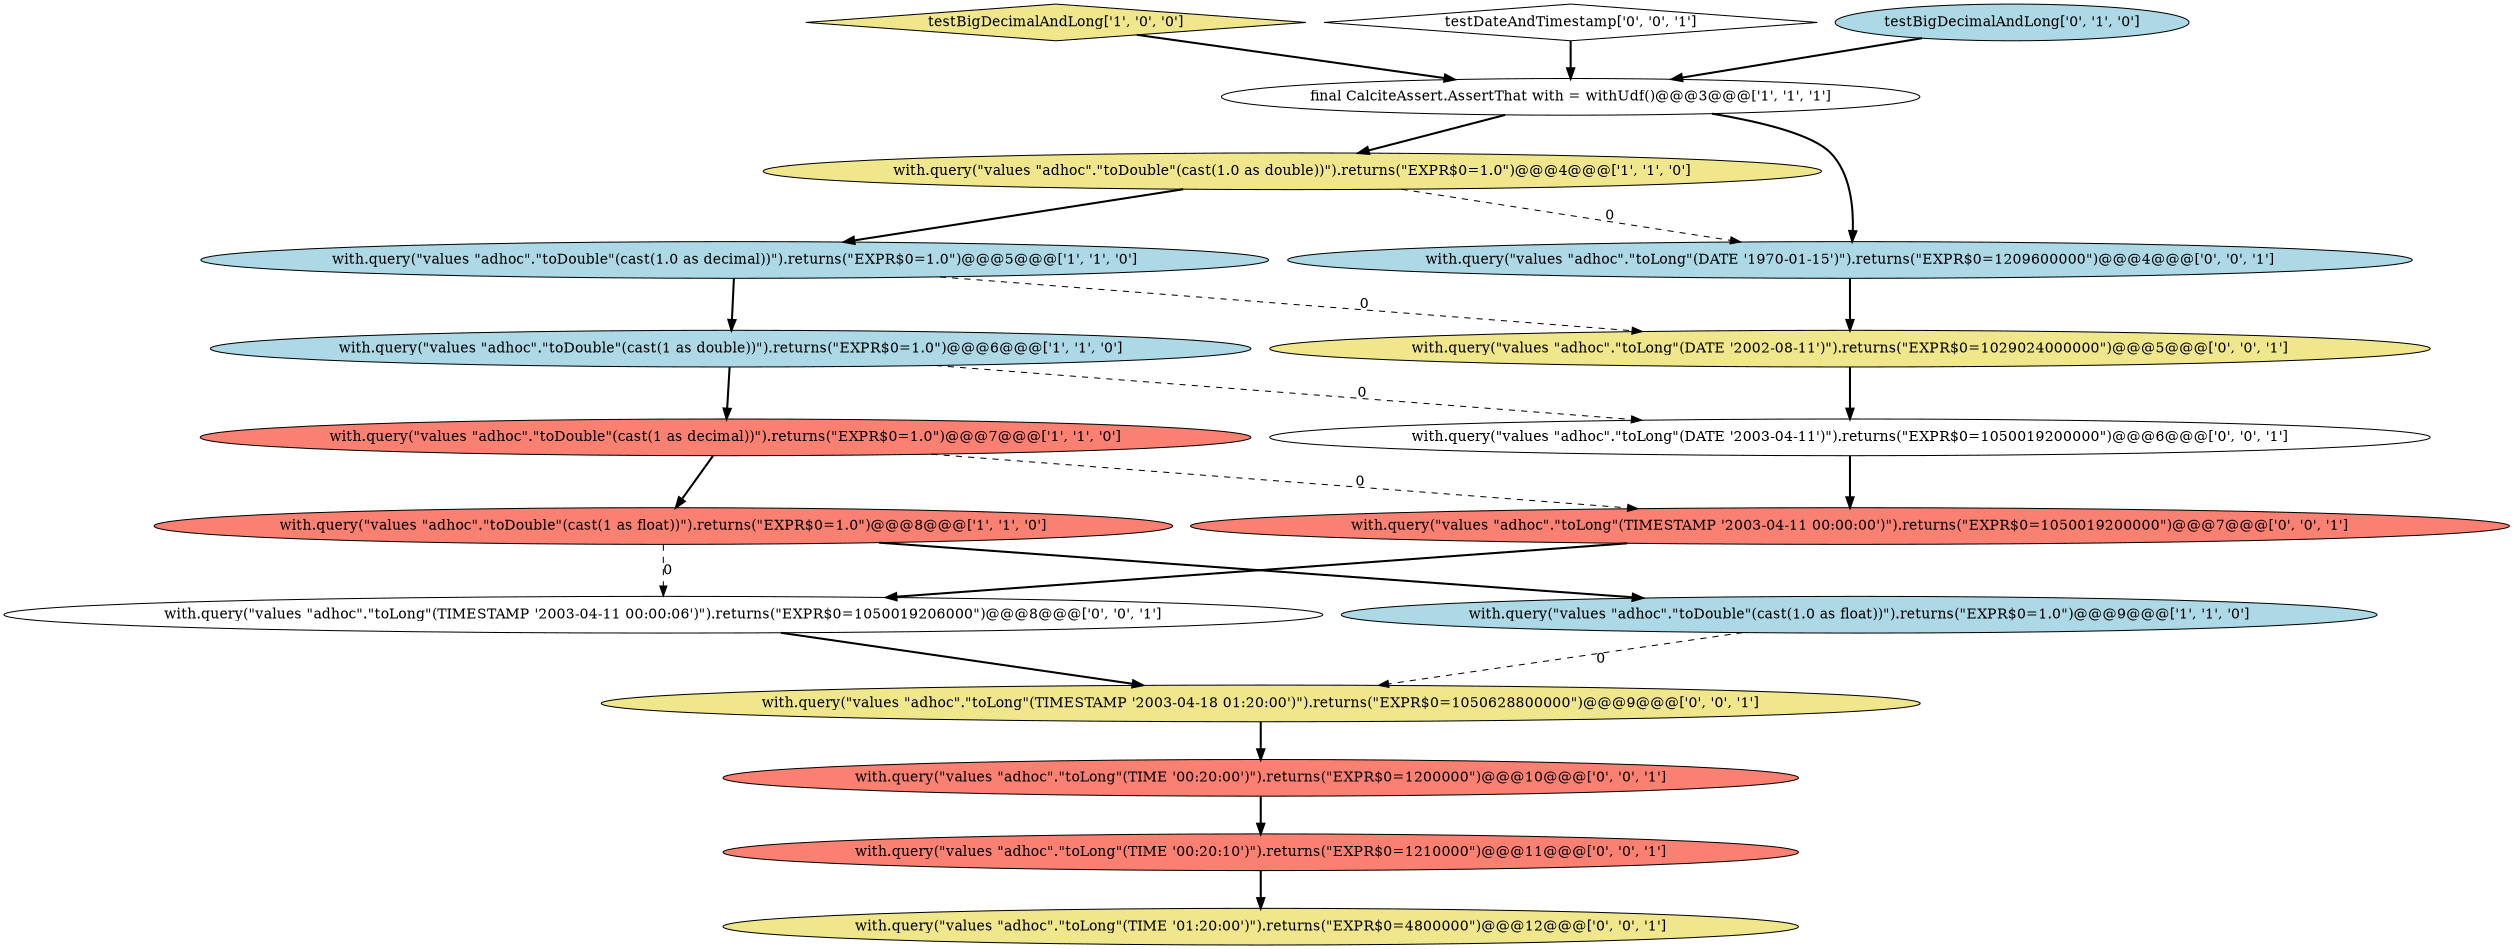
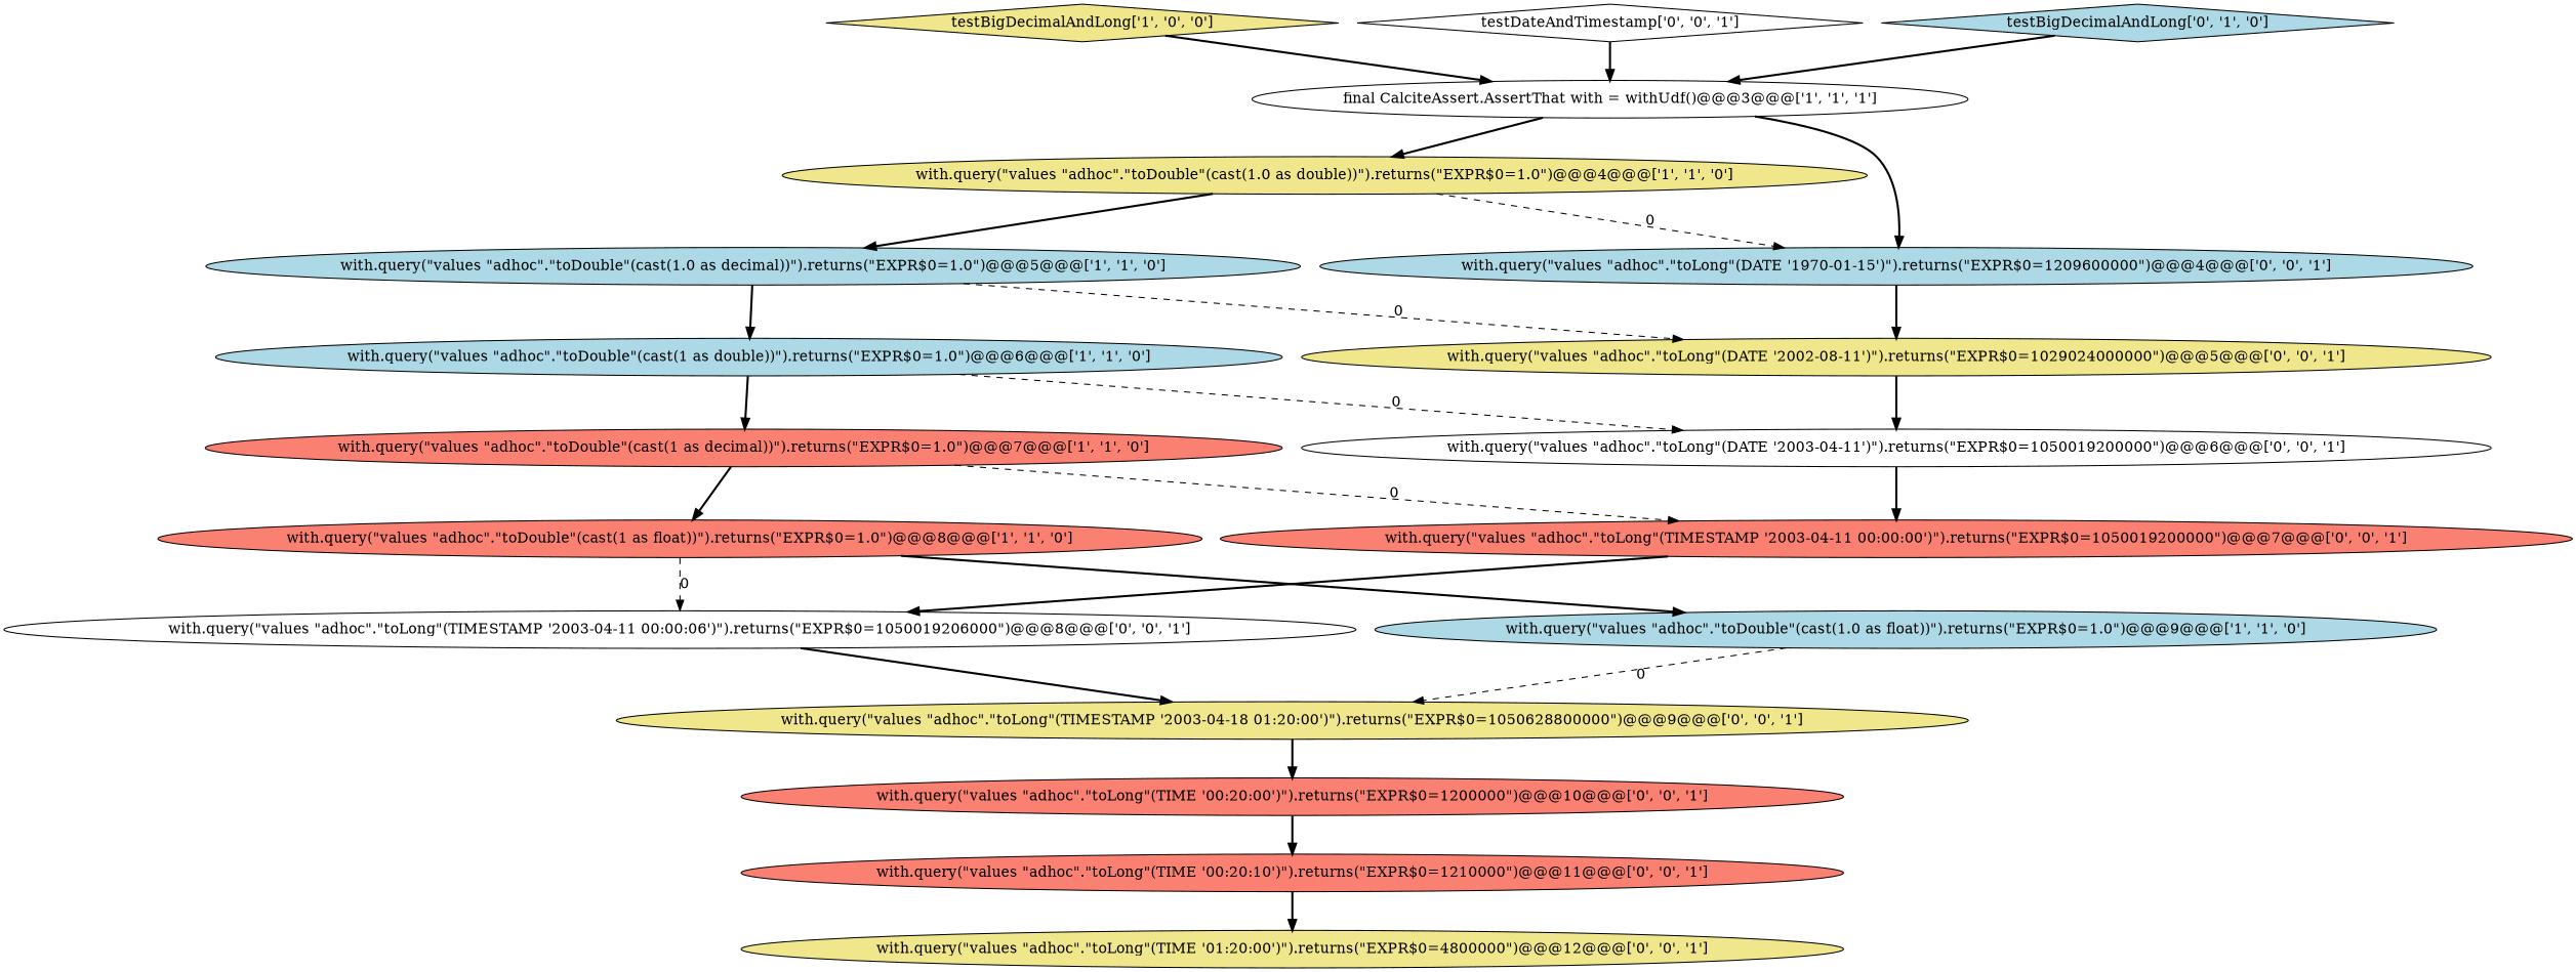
  digraph {
    node [fillcolor=salmon shape=ellipse style=filled]
    edge [style=bold]
    n1 [fillcolor=white label="with.query(\"values \"adhoc\".\"toLong\"(DATE '2003-04-11')\").returns(\"EXPR$0=1050019200000\")@@@6@@@['0', '0', '1']"]
    n2 [label="with.query(\"values \"adhoc\".\"toLong\"(TIMESTAMP '2003-04-11 00:00:00')\").returns(\"EXPR$0=1050019200000\")@@@7@@@['0', '0', '1']"]
    n3 [fillcolor=khaki label="with.query(\"values \"adhoc\".\"toLong\"(TIMESTAMP '2003-04-18 01:20:00')\").returns(\"EXPR$0=1050628800000\")@@@9@@@['0', '0', '1']"]
    n4 [label="with.query(\"values \"adhoc\".\"toLong\"(TIME '00:20:00')\").returns(\"EXPR$0=1200000\")@@@10@@@['0', '0', '1']"]
    n5 [fillcolor=khaki label="with.query(\"values \"adhoc\".\"toDouble\"(cast(1.0 as double))\").returns(\"EXPR$0=1.0\")@@@4@@@['1', '1', '0']"]
    n6 [fillcolor=lightblue label="with.query(\"values \"adhoc\".\"toDouble\"(cast(1.0 as decimal))\").returns(\"EXPR$0=1.0\")@@@5@@@['1', '1', '0']"]
    n7 [fillcolor=lightblue label="with.query(\"values \"adhoc\".\"toLong\"(DATE '1970-01-15')\").returns(\"EXPR$0=1209600000\")@@@4@@@['0', '0', '1']"]
    n8 [fillcolor=white label="with.query(\"values \"adhoc\".\"toLong\"(TIMESTAMP '2003-04-11 00:00:06')\").returns(\"EXPR$0=1050019206000\")@@@8@@@['0', '0', '1']"]
    n9 [fillcolor=lightblue label="with.query(\"values \"adhoc\".\"toDouble\"(cast(1 as double))\").returns(\"EXPR$0=1.0\")@@@6@@@['1', '1', '0']"]
    n10 [fillcolor=khaki label="with.query(\"values \"adhoc\".\"toLong\"(DATE '2002-08-11')\").returns(\"EXPR$0=1029024000000\")@@@5@@@['0', '0', '1']"]
    n11 [label="with.query(\"values \"adhoc\".\"toLong\"(TIME '00:20:10')\").returns(\"EXPR$0=1210000\")@@@11@@@['0', '0', '1']"]
    n12 [fillcolor=khaki label="with.query(\"values \"adhoc\".\"toLong\"(TIME '01:20:00')\").returns(\"EXPR$0=4800000\")@@@12@@@['0', '0', '1']"]
    n13 [fillcolor=khaki label="testBigDecimalAndLong['1', '0', '0']" shape=diamond]
    n14 [fillcolor=white label="final CalciteAssert.AssertThat with = withUdf()@@@3@@@['1', '1', '1']"]
    n15 [fillcolor=white label="testDateAndTimestamp['0', '0', '1']" shape=diamond]
    n16 [label="with.query(\"values \"adhoc\".\"toDouble\"(cast(1 as decimal))\").returns(\"EXPR$0=1.0\")@@@7@@@['1', '1', '0']"]
    n17 [label="with.query(\"values \"adhoc\".\"toDouble\"(cast(1 as float))\").returns(\"EXPR$0=1.0\")@@@8@@@['1', '1', '0']"]
-   n18 [fillcolor=lightblue label="testBigDecimalAndLong['0', '1', '0']"]
+   n18 [fillcolor=lightblue label="testBigDecimalAndLong['0', '1', '0']" shape=diamond]
    n19 [fillcolor=lightblue label="with.query(\"values \"adhoc\".\"toDouble\"(cast(1.0 as float))\").returns(\"EXPR$0=1.0\")@@@9@@@['1', '1', '0']"]
    n1 -> n2
    n2 -> n8
    n3 -> n4
    n4 -> n11
    n5 -> n6
    n5 -> n7 [label=0 style=dashed]
    n6 -> n9
    n6 -> n10 [label=0 style=dashed]
    n7 -> n10
    n8 -> n3
    n9 -> n1 [label=0 style=dashed]
    n9 -> n16
    n10 -> n1
    n11 -> n12
    n13 -> n14
    n14 -> n5
    n14 -> n7
    n15 -> n14
    n16 -> n2 [label=0 style=dashed]
    n16 -> n17
    n17 -> n8 [label=0 style=dashed]
    n17 -> n19
    n18 -> n14
    n19 -> n3 [label=0 style=dashed]
  }
